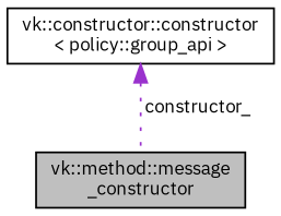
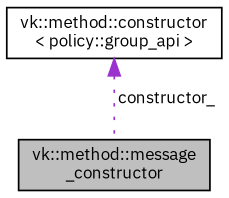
  digraph {
    fontname="IBM Plex Sans"
    node [color=black fontname="IBM Plex Sans" fontsize=10 shape=record style=filled]
    n1 [fillcolor=grey75 fontcolor=black height=0.2 label="vk::method::message\l_constructor" width=0.4]
-   n2 [fillcolor=white height=0.2 label="vk::constructor::constructor\l\< policy::group_api \>" width=0.4]
+   n2 [fillcolor=white height=0.2 label="vk::method::constructor\l\< policy::group_api \>" width=0.4]
    n2 -> n1 [color=darkorchid3 dir=back fontname="IBM Plex Sans" fontsize=10 label=" constructor_" labelfontname=Helvetica labelfontsize=10 style=dotted]
  }
